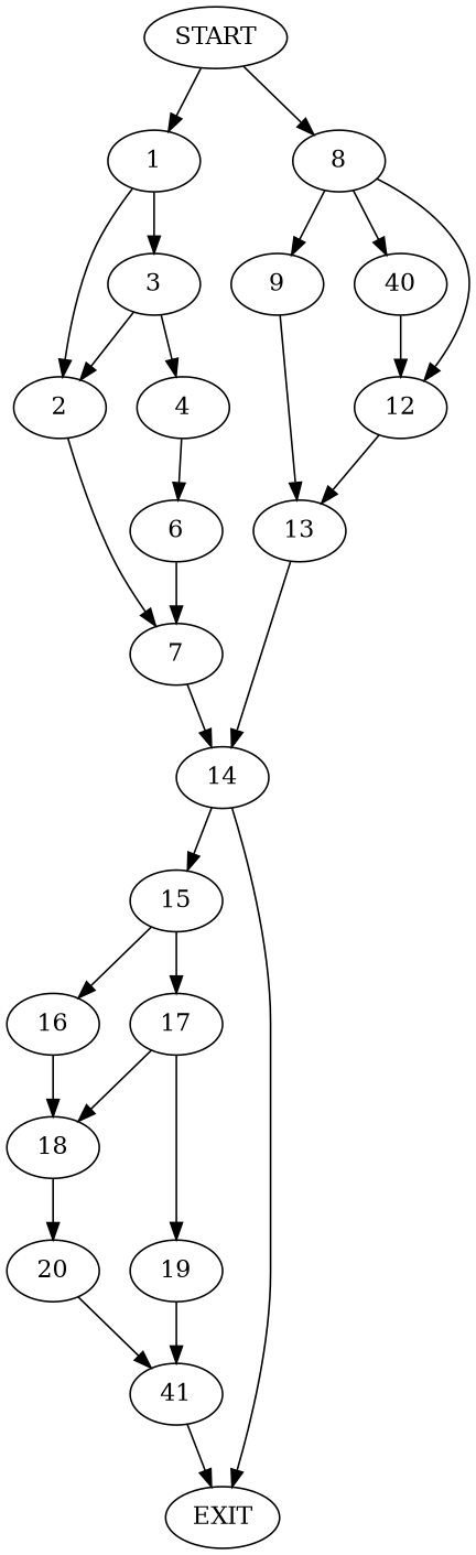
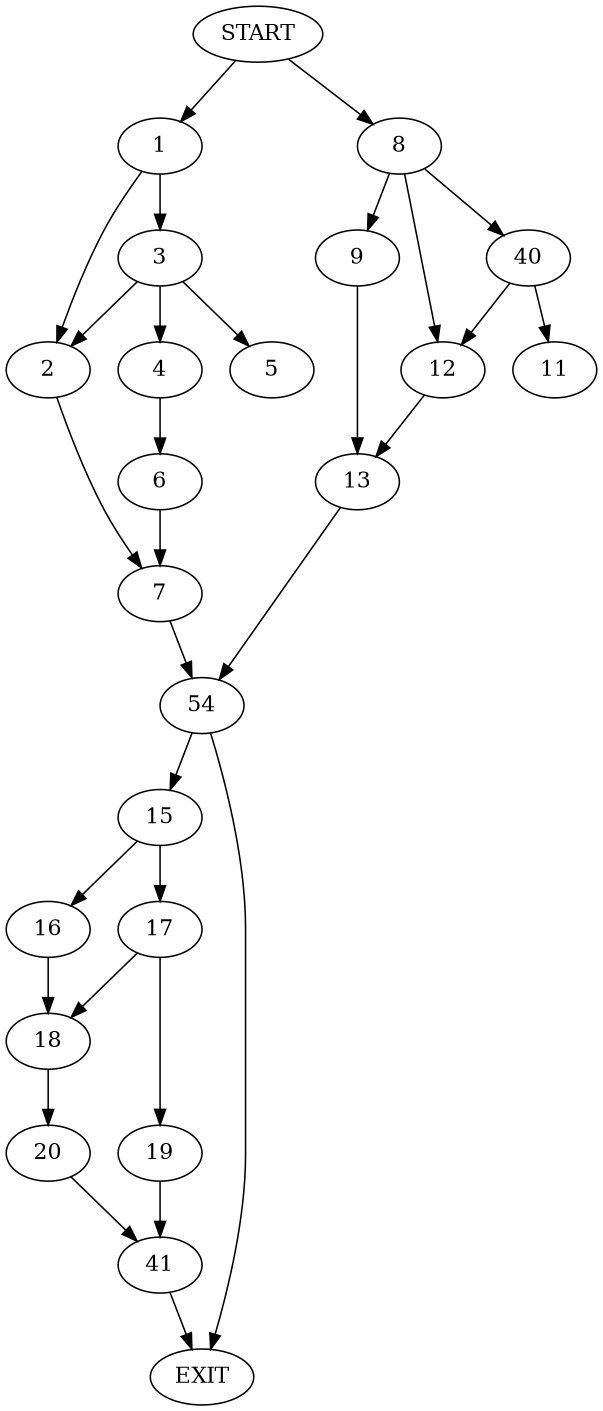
  digraph {
    n1 [label=START]
    1
    8
    2
    3
    9
    n7 [label=40]
    12
    7
    4
-   14
+   5
+   14 [label=54]
    6
    15
    n15 [label=EXIT]
    13
+   11
    16
    17
    18
    19
    20
    n23 [label=41]
    n1 -> 1
    n1 -> 8
    1 -> 2
    1 -> 3
    8 -> 9
    8 -> n7
    8 -> 12
    2 -> 7
    3 -> 2
    3 -> 4
+   3 -> 5
    9 -> 13
    n7 -> 12
+   n7 -> 11
    12 -> 13
    7 -> 14
    4 -> 6
    14 -> 15
    14 -> n15
    6 -> 7
    15 -> 16
    15 -> 17
    13 -> 14
    16 -> 18
    17 -> 18
    17 -> 19
    18 -> 20
    19 -> n23
    20 -> n23
    n23 -> n15
  }
